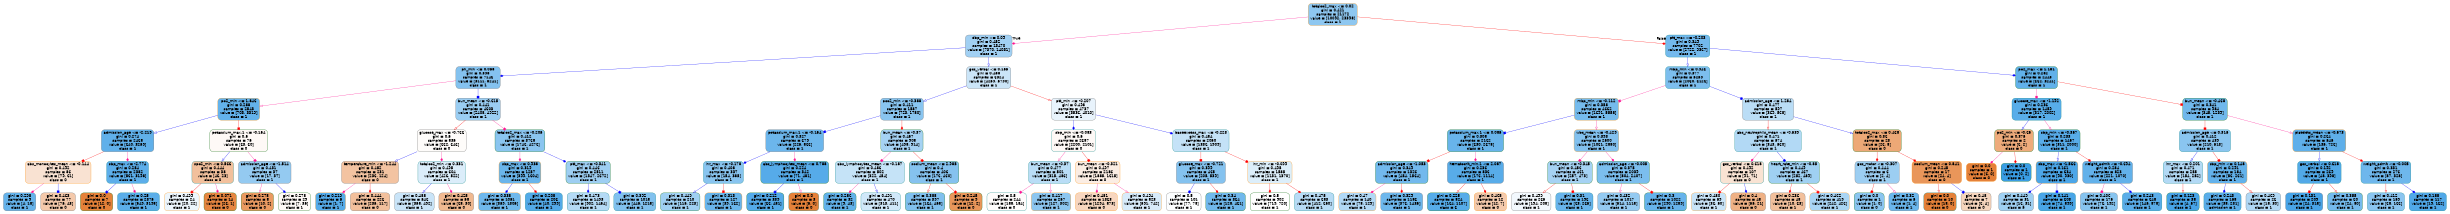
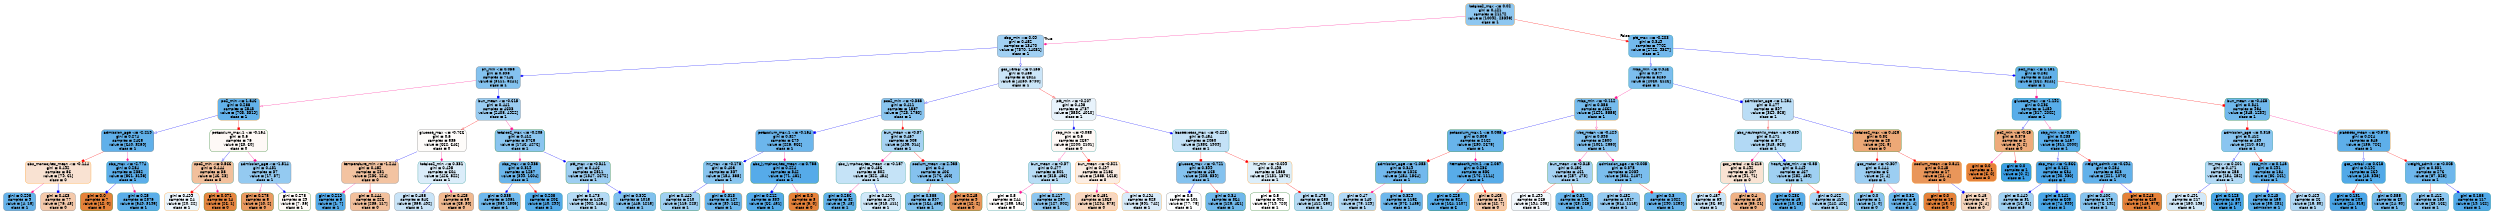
  digraph {
    node [color=gray40 fillcolor="#8ac5f0" fontname=helvetica shape=box style="filled, rounded"]
    edge [arrowhead=diamond color=red fontname=helvetica]
    n1 [color=darkorange fillcolor="#8ec7f0" label="totalco2_max <= 0.02\ngini = 0.421\nsamples = 21172\nvalue = [10092, 23398]\nclass = 1"]
    n2 [fillcolor="#a1d0f3" label="dbp_min <= 0.09\ngini = 0.452\nsamples = 13470\nvalue = [7370, 14031]\nclass = 1"]
    n3 [color=teal fillcolor="#73b9ed" label="ptt_max <= -0.203\ngini = 0.349\nsamples = 7702\nvalue = [2722, 9367]\nclass = 1"]
    n4 [fillcolor="#84c2ef" label="ph_min <= 0.058\ngini = 0.398\nsamples = 7146\nvalue = [3111, 8241]\nclass = 1"]
    n5 [fillcolor="#cbe5f8" label="gcs_verbal <= 0.155\ngini = 0.488\nsamples = 6324\nvalue = [4259, 5790]\nclass = 1"]
    n6 [color=teal fillcolor="#7cbeee" label="mbp_min <= 0.946\ngini = 0.377\nsamples = 5259\nvalue = [2060, 6126]\nclass = 1"]
    n7 [color=darkgreen fillcolor="#61b1ea" label="po2_max <= 1.181\ngini = 0.282\nsamples = 2443\nvalue = [662, 3241]\nclass = 1"]
    n8 [color=darkorange fillcolor="#63b2eb" label="po2_min <= 1.846\ngini = 0.288\nsamples = 2543\nvalue = [703, 3319]\nclass = 1"]
    n9 [fillcolor="#9acdf2" label="bun_mean <= -0.615\ngini = 0.441\nsamples = 4603\nvalue = [2408, 4922]\nclass = 1"]
    n10 [fillcolor="#89c5f0" label="pco2_min <= -0.388\ngini = 0.411\nsamples = 1587\nvalue = [723, 1780]\nclass = 1"]
    n11 [fillcolor="#e8f3fc" label="ptt_min <= -0.207\ngini = 0.498\nsamples = 4737\nvalue = [3536, 4010]\nclass = 1"]
    n12 [fillcolor="#60b0ea" label="admission_age <= -2.219\ngini = 0.274\nsamples = 2468\nvalue = [640, 3259]\nclass = 1"]
    n13 [color=darkgreen fillcolor="#fef9f6" label="potassium_max.1 <= -0.154\ngini = 0.5\nsamples = 75\nvalue = [63, 60]\nclass = 0"]
    n14 [fillcolor="#fefcfa" label="glucose_max <= -0.766\ngini = 0.5\nsamples = 835\nvalue = [662, 646]\nclass = 0"]
    n15 [color=darkgreen label="totalco2_max <= -0.205\ngini = 0.412\nsamples = 3768\nvalue = [1746, 4276]\nclass = 1"]
    n16 [color=darkorange fillcolor="#f9e2d2" label="abs_monocytes_mean <= -0.144\ngini = 0.492\nsamples = 86\nvalue = [79, 61]\nclass = 0"]
    n17 [color=teal fillcolor="#5caeea" label="sbp_max <= -2.774\ngini = 0.254\nsamples = 2382\nvalue = [561, 3198]\nclass = 1"]
    n18 [color=teal fillcolor="#f2c09c" label="spo2_min <= 0.566\ngini = 0.444\nsamples = 38\nvalue = [46, 23]\nclass = 0"]
    n19 [fillcolor="#94caf1" label="admission_age <= -1.514\ngini = 0.431\nsamples = 37\nvalue = [17, 37]\nclass = 1"]
    n20 [fillcolor="#65b3eb" label="gini = 0.298\nsamples = 9\nvalue = [4, 18]\nclass = 1"]
    n21 [fillcolor="#f4c9ab" label="gini = 0.463\nsamples = 77\nvalue = [75, 43]\nclass = 0"]
    n22 [color=darkgreen fillcolor="#e58139" label="gini = 0.0\nsamples = 7\nvalue = [12, 0]\nclass = 0"]
    n23 [color=teal fillcolor="#5baee9" label="gini = 0.25\nsamples = 2375\nvalue = [549, 3198]\nclass = 1"]
    n24 [color=darkorange fillcolor="#edf6fd" label="gini = 0.499\nsamples = 24\nvalue = [20, 22]\nclass = 1"]
    n25 [color=darkgreen fillcolor="#e68641" label="gini = 0.071\nsamples = 14\nvalue = [26, 1]\nclass = 0"]
    n26 [color=darkgreen fillcolor="#ea9a61" label="gini = 0.278\nsamples = 8\nvalue = [10, 2]\nclass = 0"]
    n27 [color=darkgreen fillcolor="#fef9f6" label="gini = 0.278\nsamples = 29\nvalue = [7, 35]\nclass = 1"]
    n28 [fillcolor="#f3c3a1" label="temperature_min <= -1.244\ngini = 0.452\nsamples = 231\nvalue = [236, 124]\nclass = 0"]
    n29 [color=teal fillcolor="#dbedfa" label="totalco2_min <= 0.331\ngini = 0.495\nsamples = 604\nvalue = [426, 522]\nclass = 1"]
    n30 [color=darkorange fillcolor="#6ab5eb" label="sbp_max <= 0.938\ngini = 0.319\nsamples = 1257\nvalue = [399, 1604]\nclass = 1"]
    n31 [color=darkgreen fillcolor="#9dcef2" label="ptt_max <= -0.341\ngini = 0.446\nsamples = 2511\nvalue = [1347, 2672]\nclass = 1"]
    n32 [color=darkorange fillcolor="#55abe9" label="gini = 0.219\nsamples = 5\nvalue = [1, 7]\nclass = 1"]
    n33 [fillcolor="#f2c09c" label="gini = 0.444\nsamples = 226\nvalue = [235, 117]\nclass = 0"]
    n34 [fillcolor="#c9e4f8" label="gini = 0.488\nsamples = 546\nvalue = [358, 492]\nclass = 1"]
    n35 [fillcolor="#f0b990" label="gini = 0.425\nsamples = 58\nvalue = [68, 30]\nclass = 0"]
    n36 [color=darkorange fillcolor="#6fb8ec" label="gini = 0.338\nsamples = 1051\nvalue = [359, 1305]\nclass = 1"]
    n37 [color=teal fillcolor="#53aae8" label="gini = 0.208\nsamples = 206\nvalue = [40, 299]\nclass = 1"]
    n38 [color=teal fillcolor="#b4daf5" label="gini = 0.473\nsamples = 1493\nvalue = [902, 1454]\nclass = 1"]
    n39 [color=teal fillcolor="#81c1ee" label="gini = 0.392\nsamples = 1018\nvalue = [445, 1218]\nclass = 1"]
    n40 [fillcolor="#6cb6ec" label="potassium_max.1 <= -0.154\ngini = 0.327\nsamples = 679\nvalue = [225, 866]\nclass = 1"]
    n41 [color=darkgreen fillcolor="#a5d2f3" label="bun_mean <= -0.37\ngini = 0.457\nsamples = 908\nvalue = [498, 914]\nclass = 1"]
    n42 [color=teal fillcolor="#fef9f6" label="sbp_min <= -0.083\ngini = 0.5\nsamples = 2687\nvalue = [2200, 2101]\nclass = 0"]
    n43 [color=teal fillcolor="#c4e2f7" label="baseexcess_max <= -0.223\ngini = 0.484\nsamples = 2050\nvalue = [1336, 1909]\nclass = 1"]
    n44 [color=teal fillcolor="#88c4ef" label="inr_max <= -0.178\ngini = 0.408\nsamples = 337\nvalue = [154, 385]\nclass = 1"]
    n45 [color=darkgreen fillcolor="#56abe9" label="abs_lymphocytes_mean <= 0.788\ngini = 0.224\nsamples = 342\nvalue = [71, 481]\nclass = 1"]
    n46 [color=teal fillcolor="#c5e3f7" label="abs_lymphocytes_mean <= -0.187\ngini = 0.486\nsamples = 502\nvalue = [322, 454]\nclass = 1"]
    n47 [color=darkgreen fillcolor="#85c2ef" label="sodium_mean <= 2.985\ngini = 0.4\nsamples = 406\nvalue = [176, 460]\nclass = 1"]
    n48 [color=darkgreen fillcolor="#9fd0f2" label="gini = 0.449\nsamples = 210\nvalue = [115, 223]\nclass = 1"]
    n49 [color=darkorange fillcolor="#69b5eb" label="gini = 0.313\nsamples = 127\nvalue = [39, 162]\nclass = 1"]
    n50 [color=darkgreen fillcolor="#54aae9" label="gini = 0.212\nsamples = 339\nvalue = [66, 481]\nclass = 1"]
    n51 [color=teal fillcolor="#e58139" label="gini = 0.0\nsamples = 3\nvalue = [5, 0]\nclass = 0"]
    n52 [color=darkgreen fillcolor="#62b2ea" label="gini = 0.286\nsamples = 32\nvalue = [9, 43]\nclass = 1"]
    n53 [color=teal fillcolor="#d0e8f9" label="gini = 0.491\nsamples = 470\nvalue = [313, 411]\nclass = 1"]
    n54 [color=darkgreen fillcolor="#80c0ee" label="gini = 0.388\nsamples = 397\nvalue = [164, 458]\nclass = 1"]
    n55 [color=darkgreen fillcolor="#e9965a" label="gini = 0.245\nsamples = 9\nvalue = [12, 2]\nclass = 0"]
    n56 [color=teal fillcolor="#b9ddf6" label="bun_mean <= -0.37\ngini = 0.477\nsamples = 501\nvalue = [315, 486]\nclass = 1"]
    n57 [color=darkorange fillcolor="#fbede3" label="bun_mean <= -0.321\ngini = 0.497\nsamples = 2186\nvalue = [1885, 1615]\nclass = 0"]
    n58 [fillcolor="#84c2ef" label="glucose_max <= -0.721\ngini = 0.399\nsamples = 465\nvalue = [205, 539]\nclass = 1"]
    n59 [color=darkorange fillcolor="#dceefa" label="inr_min <= -0.099\ngini = 0.495\nsamples = 1585\nvalue = [1131, 1370]\nclass = 1"]
    n60 [color=teal fillcolor="#fefcfb" label="gini = 0.5\nsamples = 244\nvalue = [188, 184]\nclass = 0"]
    n61 [color=darkorange fillcolor="#8cc6f0" label="gini = 0.417\nsamples = 257\nvalue = [127, 302]\nclass = 1"]
    n62 [color=darkorange fillcolor="#f7d6bf" label="gini = 0.481\nsamples = 1363\nvalue = [1294, 873]\nclass = 0"]
    n63 [color=darkorange fillcolor="#d7ebfa" label="gini = 0.494\nsamples = 823\nvalue = [591, 742]\nclass = 1"]
    n64 [fillcolor="#fcfeff" label="gini = 0.5\nsamples = 101\nvalue = [77, 78]\nclass = 1"]
    n65 [color=darkgreen fillcolor="#70b8ec" label="gini = 0.34\nsamples = 364\nvalue = [128, 461]\nclass = 1"]
    n66 [color=darkgreen fillcolor="#ffffff" label="gini = 0.5\nsamples = 902\nvalue = [719, 720]\nclass = 1"]
    n67 [color=teal fillcolor="#b7dbf5" label="gini = 0.475\nsamples = 683\nvalue = [412, 650]\nclass = 1"]
    n68 [color=darkorange fillcolor="#75bbed" label="mbp_min <= -0.112\ngini = 0.358\nsamples = 4662\nvalue = [1691, 5558]\nclass = 1"]
    n69 [fillcolor="#baddf6" label="admission_age <= 1.284\ngini = 0.477\nsamples = 597\nvalue = [369, 568]\nclass = 1"]
    n70 [color=teal fillcolor="#58ade9" label="glucose_max <= -1.192\ngini = 0.236\nsamples = 1459\nvalue = [317, 2002]\nclass = 1"]
    n71 [color=darkgreen fillcolor="#70b8ec" label="bun_mean <= -0.468\ngini = 0.341\nsamples = 984\nvalue = [345, 1239]\nclass = 1"]
    n72 [color=darkgreen fillcolor="#68b4eb" label="potassium_max.1 <= 0.085\ngini = 0.308\nsamples = 2162\nvalue = [630, 2678]\nclass = 1"]
    n73 [color=darkorange fillcolor="#82c1ef" label="wbc_mean <= -0.429\ngini = 0.393\nsamples = 2500\nvalue = [1061, 2880]\nclass = 1"]
    n74 [color=teal fillcolor="#b2d9f5" label="abs_neutrophils_mean <= -0.539\ngini = 0.471\nsamples = 574\nvalue = [343, 560]\nclass = 1"]
    n75 [color=darkgreen fillcolor="#eda876" label="totalco2_max <= 0.468\ngini = 0.36\nsamples = 23\nvalue = [26, 8]\nclass = 0"]
    n76 [color=darkgreen fillcolor="#72b9ed" label="admission_age <= -1.053\ngini = 0.349\nsamples = 1326\nvalue = [454, 1564]\nclass = 1"]
    n77 [fillcolor="#58ace9" label="hematocrit_min.1 <= 2.087\ngini = 0.236\nsamples = 836\nvalue = [176, 1114]\nclass = 1"]
    n78 [color=darkgreen fillcolor="#a5d2f3" label="bun_mean <= -0.345\ngini = 0.456\nsamples = 461\nvalue = [257, 473]\nclass = 1"]
    n79 [color=darkgreen fillcolor="#7bbeee" label="admission_age <= -0.005\ngini = 0.375\nsamples = 2039\nvalue = [804, 2407]\nclass = 1"]
    n80 [color=darkorange fillcolor="#b1d8f5" label="gini = 0.47\nsamples = 140\nvalue = [78, 129]\nclass = 1"]
    n81 [fillcolor="#6db7ec" label="gini = 0.329\nsamples = 1186\nvalue = [376, 1435]\nclass = 1"]
    n82 [color=darkgreen fillcolor="#56ace9" label="gini = 0.225\nsamples = 824\nvalue = [164, 1107]\nclass = 6"]
    n83 [color=darkorange fillcolor="#f4caac" label="gini = 0.465\nsamples = 12\nvalue = [12, 7]\nclass = 0"]
    n84 [fillcolor="#f2f8fd" label="gini = 0.499\nsamples = 265\nvalue = [194, 208]\nclass = 1"]
    n85 [color=teal fillcolor="#68b4eb" label="gini = 0.31\nsamples = 196\nvalue = [63, 265]\nclass = 1"]
    n86 [fillcolor="#94caf1" label="gini = 0.432\nsamples = 1017\nvalue = [514, 1118]\nclass = 1"]
    n87 [color=darkgreen fillcolor="#66b3eb" label="gini = 0.3\nsamples = 1022\nvalue = [290, 1289]\nclass = 1"]
    n88 [color=teal fillcolor="#f9e3d3" label="gcs_verbal <= 0.618\ngini = 0.492\nsamples = 107\nvalue = [91, 71]\nclass = 0"]
    n89 [color=darkgreen fillcolor="#9fd0f2" label="heart_rate_min <= -0.85\ngini = 0.449\nsamples = 467\nvalue = [252, 489]\nclass = 1"]
    n90 [fillcolor="#9ccef2" label="gcs_motor <= -0.307\ngini = 0.444\nsamples = 6\nvalue = [2, 4]\nclass = 1"]
    n91 [color=darkorange fillcolor="#e9965a" label="sodium_mean <= 0.841\ngini = 0.245\nsamples = 17\nvalue = [24, 4]\nclass = 0"]
-   n92 [color=darkorange fillcolor="#c8e4f8" label="gini = 0.480\nsamples = 59\nvalue = [36, 50]\nclass = 1"]
+   n92 [color=darkorange fillcolor="#c8e4f8" label="gini = 0.487\nsamples = 59\nvalue = [36, 50]\nclass = 1"]
    n93 [fillcolor="#efb185" label="gini = 0.4\nsamples = 48\nvalue = [55, 21]\nclass = 0"]
-   n94 [fillcolor="#f2c09c" label="gini = 0.236\nsamples = 48\nvalue = [10, 63]\nclass = 1"]
+   n94 [fillcolor="#58ade9" label="gini = 0.236\nsamples = 48\nvalue = [10, 63]\nclass = 1"]
    n95 [color=darkorange fillcolor="#a9d5f4" label="gini = 0.462\nsamples = 419\nvalue = [242, 426]\nclass = 1"]
    n96 [color=darkgreen label="gini = 0.0\nsamples = 1\nvalue = [1, 0]\nclass = 0"]
    n97 [fillcolor="#6ab6ec" label="gini = 0.32\nsamples = 5\nvalue = [1, 4]\nclass = 1"]
    n98 [color=teal fillcolor="#e58139" label="gini = 0.0\nsamples = 10\nvalue = [18, 0]\nclass = 0"]
    n99 [fillcolor="#f6d5bd" label="gini = 0.48\nsamples = 7\nvalue = [6, 4]\nclass = 0"]
    n100 [color=darkgreen fillcolor="#eeab7b" label="po2_min <= -0.65\ngini = 0.375\nsamples = 2\nvalue = [6, 2]\nclass = 0"]
    n101 [color=darkgreen fillcolor="#58ace9" label="sbp_min <= -0.357\ngini = 0.233\nsamples = 1457\nvalue = [311, 2000]\nclass = 1"]
    n102 [color=teal label="admission_age <= 0.315\ngini = 0.412\nsamples = 439\nvalue = [210, 513]\nclass = 1"]
    n103 [color=darkorange fillcolor="#5eafea" label="platelets_mean <= -0.573\ngini = 0.264\nsamples = 545\nvalue = [135, 726]\nclass = 1"]
    n104 [color=darkorange fillcolor="#e58139" label="gini = 0.0\nsamples = 1\nvalue = [6, 0]\nclass = 0"]
    n105 [color=darkgreen fillcolor="#399de5" label="gini = 0.0\nsamples = 1\nvalue = [0, 2]\nclass = 1"]
    n106 [color=darkorange fillcolor="#4ca6e8" label="sbp_max <= -1.566\ngini = 0.161\nsamples = 634\nvalue = [90, 930]\nclass = 1"]
    n107 [fillcolor="#62b1ea" label="weight_admit <= -0.694\ngini = 0.284\nsamples = 823\nvalue = [221, 1070]\nclass = 1"]
    n108 [fillcolor="#9fd0f2" label="gini = 0.449\nsamples = 31\nvalue = [16, 31]\nclass = 5"]
    n109 [color=teal fillcolor="#49a5e7" label="gini = 0.141\nsamples = 603\nvalue = [74, 899]\nclass = 1"]
    n110 [fillcolor="#87c4ef" label="gini = 0.406\nsamples = 175\nvalue = [76, 192]\nclass = 1"]
-   n111 [color=teal fillcolor="#5aade9" label="gini = 0.243\nsamples = 648\nvalue = [145, 878]\nclass = 1"]
+   n111 [color=teal fillcolor="#e58139" label="gini = 0.243\nsamples = 648\nvalue = [145, 878]\nclass = 1"]
    n112 [color=teal fillcolor="#b2d9f5" label="inr_max <= 0.201\ngini = 0.471\nsamples = 255\nvalue = [154, 252]\nclass = 1"]
    n113 [color=darkorange fillcolor="#63b2eb" label="sbp_min <= 0.148\ngini = 0.291\nsamples = 184\nvalue = [56, 261]\nclass = 1"]
    n114 [color=teal fillcolor="#51a9e8" label="gcs_verbal <= 0.618\ngini = 0.192\nsamples = 269\nvalue = [48, 398]\nclass = 1"]
    n115 [color=teal fillcolor="#6eb7ec" label="weight_admit <= -0.005\ngini = 0.331\nsamples = 276\nvalue = [87, 328]\nclass = 1"]
+   n116 [color=darkorange fillcolor="#d1e8f9" label="gini = 0.491\nsamples = 217\nvalue = [150, 195]\nclass = 1"]
    n117 [color=darkgreen fillcolor="#47a4e7" label="gini = 0.123\nsamples = 38\nvalue = [4, 57]\nclass = 1"]
    n118 [color=teal fillcolor="#5aade9" label="gini = 0.243\nsamples = 158\nvalue = [38, 231]\nadmission = 1"]
    n119 [fillcolor="#b0d8f5" label="gini = 0.469\nsamples = 26\nvalue = [18, 30]\nclass = 1"]
    n120 [fillcolor="#48a4e7" label="gini = 0.131\nsamples = 209\nvalue = [24, 318]\nclass = 1"]
    n121 [color=darkgreen fillcolor="#74baed" label="gini = 0.355\nsamples = 60\nvalue = [24, 80]\nclass = 1"]
    n122 [color=teal label="gini = 0.412\nsamples = 159\nvalue = [68, 166]\nclass = 1"]
    n123 [color=teal fillcolor="#50a8e8" label="gini = 0.188\nsamples = 117\nvalue = [19, 162]\nclass = 1"]
    n1 -> n2 [color=deeppink headlabel=True labelangle=45 labeldistance=2.5]
    n1 -> n3 [headlabel=False labelangle=-45 labeldistance=2.5]
    n2 -> n4 [color=blue]
    n2 -> n5 [arrowhead=onormal color=blue]
    n3 -> n6 [arrowhead=onormal color=blue]
    n3 -> n7 [color=blue]
    n4 -> n8 [arrowhead=onormal color=deeppink]
    n4 -> n9 [arrowhead=box color=blue]
    n5 -> n10 [arrowhead=onormal color=blue]
    n5 -> n11 [arrowhead=onormal]
    n6 -> n68 [arrowhead=box color=deeppink]
    n6 -> n69 [arrowhead=box color=blue]
    n7 -> n70 [arrowhead=box color=deeppink]
    n7 -> n71 [arrowhead=box]
    n8 -> n12 [arrowhead=onormal color=blue]
    n8 -> n13 [arrowhead=box]
    n9 -> n14 [arrowhead=onormal]
    n9 -> n15 [arrowhead=box color=deeppink]
    n10 -> n40 [arrowhead=box color=blue]
    n10 -> n41
    n11 -> n42 [color=blue]
    n11 -> n43 [color=blue]
    n12 -> n16 [arrowhead=box]
    n12 -> n17 [color=deeppink]
    n13 -> n18 [arrowhead=onormal color=blue]
    n13 -> n19 [arrowhead=box color=deeppink]
    n14 -> n28 [arrowhead=onormal color=blue]
    n14 -> n29 [color=deeppink]
    n15 -> n30 [color=deeppink]
    n15 -> n31 [color=blue]
    n16 -> n20 [color=deeppink]
    n16 -> n21 [arrowhead=box color=blue]
    n17 -> n22 [arrowhead=box color=blue]
    n17 -> n23 [color=deeppink]
    n18 -> n24 [arrowhead=box]
    n18 -> n25 [color=deeppink]
    n19 -> n26 [arrowhead=onormal color=deeppink]
    n19 -> n27 [color=blue]
    n28 -> n32 [color=deeppink]
    n28 -> n33
    n29 -> n34 [arrowhead=onormal color=blue]
    n29 -> n35 [color=deeppink]
    n30 -> n36 [color=blue]
    n30 -> n37
    n31 -> n38 [color=blue]
    n31 -> n39 [arrowhead=box color=blue]
    n40 -> n44 [color=blue]
    n40 -> n45 [color=deeppink]
    n41 -> n46 [arrowhead=box color=deeppink]
    n41 -> n47 [arrowhead=box]
    n42 -> n56 [arrowhead=onormal color=deeppink]
    n42 -> n57 [arrowhead=box]
    n43 -> n58 [arrowhead=box]
    n43 -> n59 [arrowhead=box]
    n44 -> n48 [arrowhead=onormal color=blue]
    n44 -> n49 [arrowhead=box]
    n45 -> n50 [arrowhead=box color=blue]
    n45 -> n51 [arrowhead=onormal color=deeppink]
    n46 -> n52 [color=deeppink]
    n46 -> n53 [arrowhead=onormal color=blue]
    n47 -> n54 [arrowhead=onormal]
    n47 -> n55 [arrowhead=box]
    n56 -> n60 [arrowhead=box color=deeppink]
    n56 -> n61 [arrowhead=onormal color=deeppink]
    n57 -> n62 [color=deeppink]
    n57 -> n63 [arrowhead=onormal color=deeppink]
    n58 -> n64 [arrowhead=box color=blue]
    n58 -> n65
    n59 -> n66
    n59 -> n67
    n68 -> n72 [arrowhead=box color=blue]
    n68 -> n73 [arrowhead=onormal color=deeppink]
    n69 -> n74 [arrowhead=onormal]
    n69 -> n75 [arrowhead=onormal color=blue]
    n70 -> n100 [arrowhead=onormal color=blue]
    n70 -> n101 [arrowhead=onormal color=deeppink]
    n71 -> n102 [arrowhead=box]
    n71 -> n103 [arrowhead=onormal color=deeppink]
    n72 -> n76 [arrowhead=box]
    n72 -> n77 [color=deeppink]
    n73 -> n78 [arrowhead=box color=deeppink]
    n73 -> n79 [color=deeppink]
    n74 -> n88 [color=deeppink]
    n74 -> n89 [arrowhead=box color=blue]
    n75 -> n90
    n75 -> n91
    n76 -> n80 [color=deeppink]
    n76 -> n81
    n77 -> n82 [arrowhead=onormal]
    n77 -> n83
    n78 -> n84 [arrowhead=onormal]
    n78 -> n85 [arrowhead=box]
    n79 -> n86 [arrowhead=onormal color=deeppink]
    n79 -> n87 [arrowhead=box]
    n88 -> n92 [arrowhead=box]
    n88 -> n93 [color=blue]
    n89 -> n94
    n89 -> n95 [arrowhead=box]
    n90 -> n96 [arrowhead=box]
    n90 -> n97 [arrowhead=onormal color=deeppink]
    n91 -> n98 [arrowhead=onormal]
    n91 -> n99 [arrowhead=box color=blue]
    n100 -> n104 [color=deeppink]
    n100 -> n105
    n101 -> n106 [arrowhead=onormal color=blue]
    n101 -> n107
    n102 -> n112 [arrowhead=onormal color=blue]
    n102 -> n113 [arrowhead=box]
    n103 -> n114 [arrowhead=onormal color=blue]
    n103 -> n115
    n106 -> n108 [color=blue]
    n106 -> n109 [arrowhead=box color=blue]
    n107 -> n110 [arrowhead=box color=deeppink]
    n107 -> n111 [color=blue]
+   n112 -> n116 [arrowhead=onormal color=blue]
    n112 -> n117 [arrowhead=onormal]
    n113 -> n118 [color=blue]
    n113 -> n119 [arrowhead=onormal]
    n114 -> n120 [arrowhead=box]
    n114 -> n121 [arrowhead=onormal]
    n115 -> n122 [arrowhead=onormal]
    n115 -> n123 [color=blue]
  }
